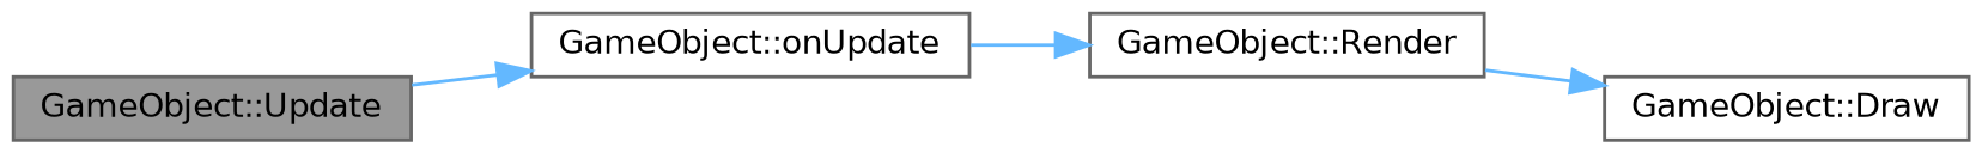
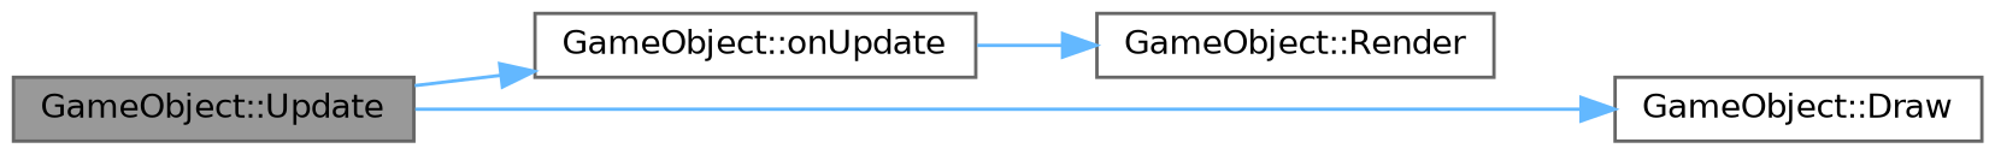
  digraph {
    rankdir=LR
    node [color=grey40 fillcolor=white fontname=Helvetica fontsize=10 shape=box style=filled]
    edge [color=steelblue1 fontname=Helvetica fontsize=10 labelfontname=Helvetica labelfontsize=10 style=solid]
    n1 [color=gray40 fillcolor=grey60 fontcolor=black height=0.2 label="GameObject::Update" width=0.4]
    n2 [height=0.2 label="GameObject::onUpdate" width=0.4]
    n3 [height=0.2 label="GameObject::Render" width=0.4]
    n4 [height=0.2 label="GameObject::Draw" width=0.4]
    n1 -> n2
    n2 -> n3
-   n3 -> n4
+   n1 -> n4
  }
